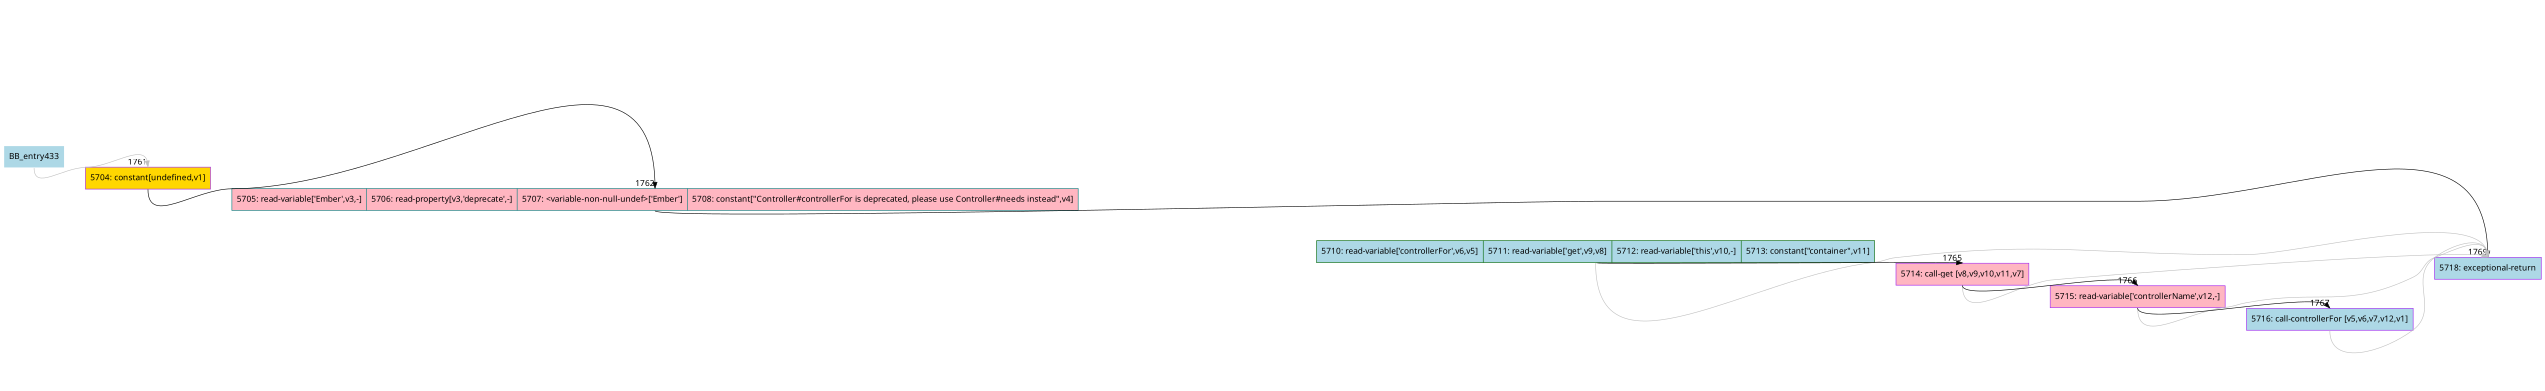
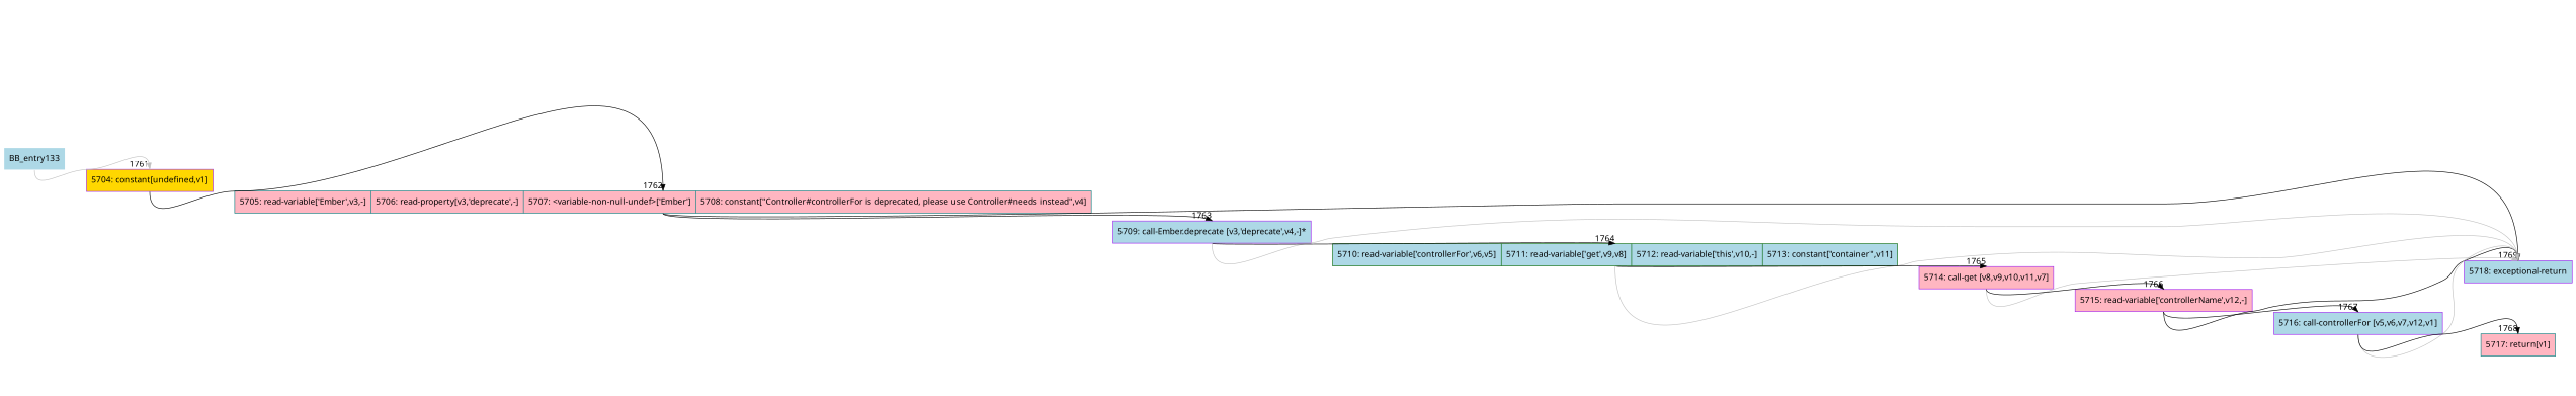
  digraph {
    fontname="Noto Sans"
    rankdir=LR
    node [color=purple fillcolor=lightblue fontname="Noto Sans" shape=record style=filled]
    edge [fontname="Noto Sans" headport=n tailport=s]
-   BB_entry133 [color=teal shape=none label=BB_entry433]
+   BB_entry133 [color=teal shape=none]
    n2 [fillcolor=gold label="{5704: constant[undefined,v1]}"]
    n3 [color=teal fillcolor=lightpink label="{5705: read-variable['Ember',v3,-]|5706: read-property[v3,'deprecate',-]|5707: \<variable-non-null-undef\>['Ember']|5708: constant[\"Controller#controllerFor is deprecated, please use Controller#needs instead\",v4]}"]
+   n4 [label="{5709: call-Ember.deprecate [v3,'deprecate',v4,-]*}"]
    n5 [label="{5718: exceptional-return}"]
    n6 [color=darkgreen label="{5710: read-variable['controllerFor',v6,v5]|5711: read-variable['get',v9,v8]|5712: read-variable['this',v10,-]|5713: constant[\"container\",v11]}"]
    n7 [fillcolor=lightpink label="{5714: call-get [v8,v9,v10,v11,v7]}"]
    n8 [fillcolor=lightpink label="{5715: read-variable['controllerName',v12,-]}"]
    n9 [label="{5716: call-controllerFor [v5,v6,v7,v12,v1]}"]
+   n10 [color=teal fillcolor=lightpink label="{5717: return[v1]}"]
    BB_entry133 -> n2 [color=gray headlabel="    1761"]
    n2 -> n3 [headlabel="      1762"]
+   n3 -> n4 [headlabel="      1763"]
    n3 -> n5 [color=black headlabel="      1769"]
+   n4 -> n5 [color=gray]
+   n4 -> n6 [headlabel="      1764"]
    n6 -> n5 [color=gray]
    n6 -> n7 [headlabel="      1765"]
    n7 -> n5 [color=gray]
    n7 -> n8 [headlabel="      1766"]
-   n8 -> n5 [color=gray]
+   n8 -> n5 [color=black]
    n8 -> n9 [headlabel="      1767"]
    n9 -> n5 [color=gray]
+   n9 -> n10 [headlabel="      1768"]
  }
